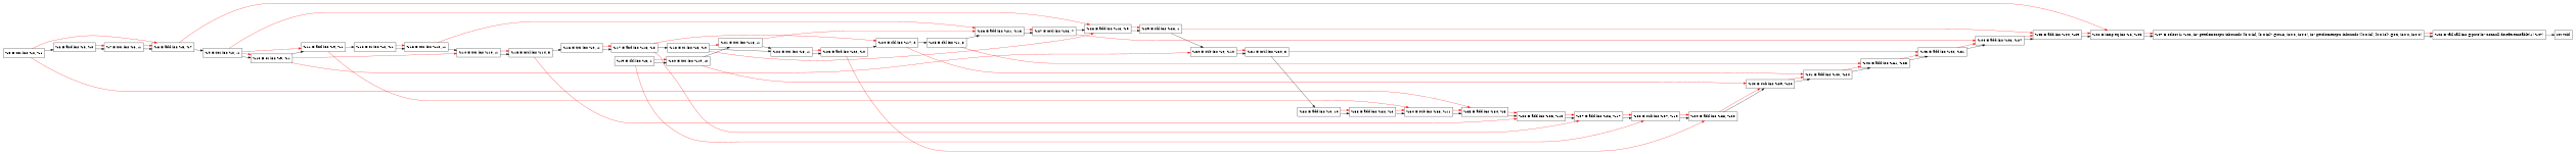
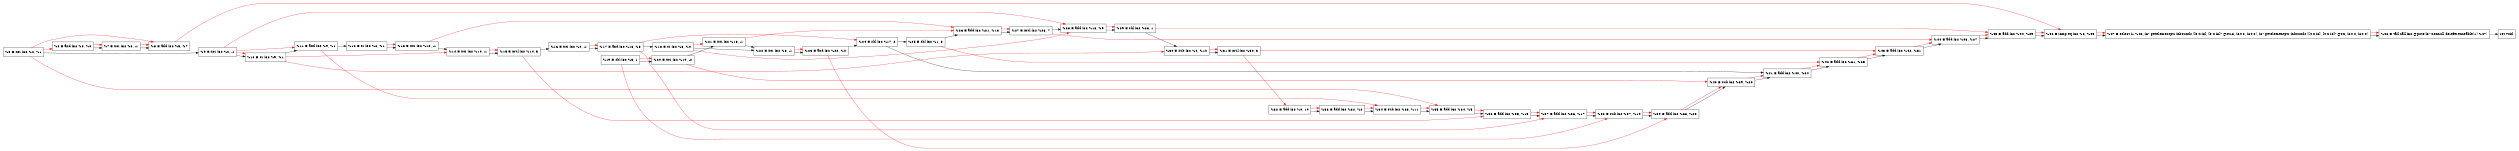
  digraph {
    rankdir=LR
    node [shape=record]
    edge [color=red]
    n1 [label="  %5 = xor i32 %2, %1"]
    n2 [label="  %6 = and i32 %3, %0"]
    n3 [label="  %8 = add i32 %5, %7"]
    n4 [label="  %35 = add i32 %34, %5"]
    n5 [label="  %7 = xor i32 %6, -1"]
    n6 [label="  %9 = xor i32 %2, -1"]
    n7 [label="  %46 = icmp eq i32 %8, %45"]
    n8 [label="  %36 = add i32 %35, %15"]
    n9 [label="  %10 = or i32 %9, %1"]
    n10 [label="  %11 = and i32 %9, %1"]
    n11 [label="  %28 = add i32 %18, %9"]
    n12 [label="  %47 = select i1 %46, i8* getelementptr inbounds ([5 x i8], [5 x i8]* @str.3, i64 0, i64 0), i8* getelementptr inbounds ([4 x i8], [4 x i8]* @str, i64 0, i64 0)"]
    n13 [label="  %14 = xor i32 %10, -1"]
    n14 [label="  %30 = sub i32 %0, %10"]
    n15 [label="  %12 = or i32 %2, %1"]
    n16 [label="  %34 = sub i32 %33, %11"]
    n17 [label="  %29 = shl i32 %28, 1"]
    n18 [label="  %15 = mul i32 %14, 5"]
    n19 [label="  %31 = mul i32 %30, 3"]
    n20 [label="  %13 = xor i32 %12, -1"]
    n21 [label="  %26 = add i32 %21, %13"]
    n22 [label="  %27 = mul i32 %26, 7"]
    n23 [label="  %16 = xor i32 %0, -1"]
    n24 [label="  %17 = and i32 %16, %3"]
    n25 [label="  %37 = add i32 %36, %17"]
    n26 [label="  %18 = or i32 %3, %0"]
    n27 [label="  %24 = shl i32 %17, 2"]
    n28 [label="  %21 = xor i32 %18, -1"]
    n29 [label="  %22 = xor i32 %3, -1"]
    n30 [label="  %25 = shl i32 %1, 3"]
    n31 [label="  %41 = add i32 %40, %24"]
    n32 [label="  %38 = sub i32 %37, %19"]
    n33 [label="  %19 = shl i32 %3, 1"]
    n34 [label="  %20 = xor i32 %19, -2"]
    n35 [label="  %40 = sub i32 %39, %20"]
    n36 [label="  %39 = add i32 %38, %23"]
    n37 [label="  %23 = and i32 %22, %0"]
    n38 [label="%42 = add i32 %61, %25"]
    n39 [label="  %43 = add i32 %42, %31"]
    n40 [label="  %44 = add i32 %43, %27"]
    n41 [label="  %45 = add i32 %44, %29"]
    n42 [label="  %32 = add i32 %0, 10"]
    n43 [label="  %33 = add i32 %32, %2"]
    n44 [label="  %48 = tail call i32 @puts(i8* nonnull dereferenceable(1) %47)"]
    n45 [label="  ret void"]
-   n1 -> n2 [color=""]
+   n1 -> n2
    n1 -> n3
    n1 -> n4
    n2 -> n5 [color=""]
    n2 -> n5
-   n3 -> n6 [color=""]
+   n1 -> n6 [color=""]
    n3 -> n7
    n4 -> n8 [color=""]
    n4 -> n8
    n5 -> n3 [color=""]
    n5 -> n3
    n6 -> n9 [color=""]
    n6 -> n9
    n6 -> n10
    n6 -> n11
    n7 -> n12 [color=""]
    n7 -> n12
    n8 -> n25 [color=""]
    n8 -> n25
    n9 -> n10 [color=""]
    n9 -> n13
    n9 -> n14
    n10 -> n15 [color=""]
    n10 -> n16
    n11 -> n17 [color=""]
    n11 -> n17
    n12 -> n44 [color=""]
    n12 -> n44
    n13 -> n18 [color=""]
    n13 -> n18
    n14 -> n19 [color=""]
    n14 -> n19
    n15 -> n20 [color=""]
    n15 -> n20
    n16 -> n4 [color=""]
    n16 -> n4
    n17 -> n14 [color=""]
    n17 -> n41
    n18 -> n8
    n18 -> n23 [color=""]
    n19 -> n39
-   n19 -> n42 [color=""]
+   n19 -> n42
    n20 -> n13 [color=""]
    n20 -> n21
    n21 -> n22 [color=""]
    n21 -> n22
    n22 -> n11 [color=""]
    n22 -> n40
    n23 -> n24 [color=""]
    n23 -> n24
    n24 -> n25
    n24 -> n26 [color=""]
    n24 -> n27
    n25 -> n32 [color=""]
    n25 -> n32
    n26 -> n11
    n26 -> n28
    n26 -> n29 [color=""]
    n27 -> n30 [color=""]
-   n27 -> n31
+   n27 -> n31 [color=black]
    n28 -> n21
    n28 -> n29 [color=""]
    n29 -> n37 [color=""]
    n29 -> n37
    n30 -> n21 [color=""]
    n30 -> n38
    n31 -> n38 [color=""]
    n31 -> n38
    n32 -> n36 [color=""]
    n32 -> n36
    n33 -> n32
    n33 -> n34 [color=""]
    n33 -> n34
    n34 -> n28 [color=""]
    n34 -> n35
    n35 -> n31 [color=""]
    n35 -> n31
    n36 -> n35 [color=""]
    n36 -> n35
    n37 -> n27 [color=""]
    n37 -> n36
    n38 -> n39 [color=""]
    n38 -> n39
    n39 -> n40 [color=""]
    n39 -> n40
    n40 -> n41 [color=""]
    n40 -> n41
    n41 -> n7 [color=""]
    n41 -> n7
    n42 -> n43 [color=""]
    n42 -> n43
    n43 -> n16 [color=""]
    n43 -> n16
    n44 -> n45 [color=""]
  }
